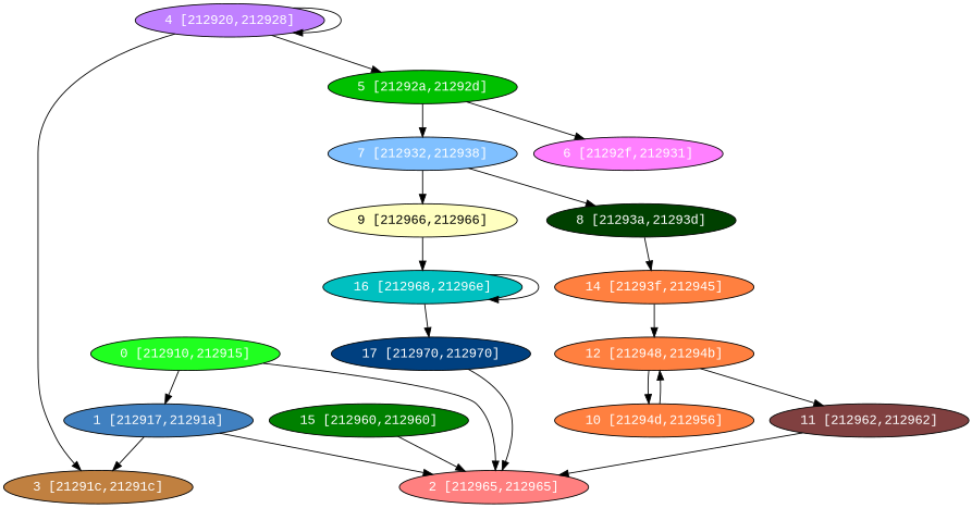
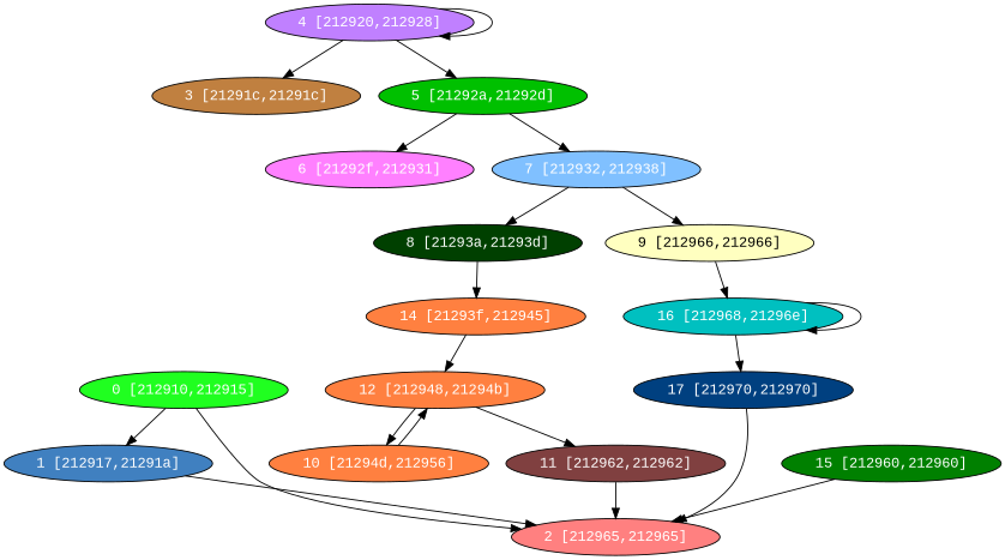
  digraph {
    fontname="Liberation Mono"
    node [fillcolor="#FF8040" fontcolor="#ffffff" fontname="Liberation Mono" shape=oval style=filled]
    edge [fontname="Liberation Mono"]
    n1 [fillcolor="#20FF20" label="0 [212910,212915]"]
    n2 [fillcolor="#4080C0" label="1 [212917,21291a]"]
    n3 [fillcolor="#FF8080" label="2 [212965,212965]"]
    n4 [fillcolor="#C08040" label="3 [21291c,21291c]"]
    n5 [fillcolor="#C080FF" label="4 [212920,212928]"]
    n6 [fillcolor="#00C000" label="5 [21292a,21292d]"]
    n7 [fillcolor="#FF80FF" label="6 [21292f,212931]"]
    n8 [fillcolor="#80C0FF" label="7 [212932,212938]"]
    n9 [fillcolor="#004000" label="8 [21293a,21293d]"]
    n10 [fillcolor="#FFFFC0" fontcolor="#000000" label="9 [212966,212966]"]
    n11 [label="14 [21293f,212945]"]
    n12 [fillcolor="#00C0C0" label="16 [212968,21296e]"]
    n13 [label="12 [212948,21294b]"]
    n14 [fillcolor="#004080" label="17 [212970,212970]"]
    n15 [label="10 [21294d,212956]"]
    n16 [fillcolor="#804040" label="11 [212962,212962]"]
    n17 [fillcolor="#008000" label="15 [212960,212960]"]
    n1 -> n2
    n1 -> n3
    n2 -> n3
-   n2 -> n4
    n5 -> n4
    n5 -> n5
    n5 -> n6
    n6 -> n7
    n6 -> n8
    n8 -> n9
    n8 -> n10
    n9 -> n11
    n10 -> n12
    n11 -> n13
    n12 -> n12
    n12 -> n14
    n13 -> n15
    n13 -> n16
    n14 -> n3
    n15 -> n13
    n16 -> n3
    n17 -> n3
  }
